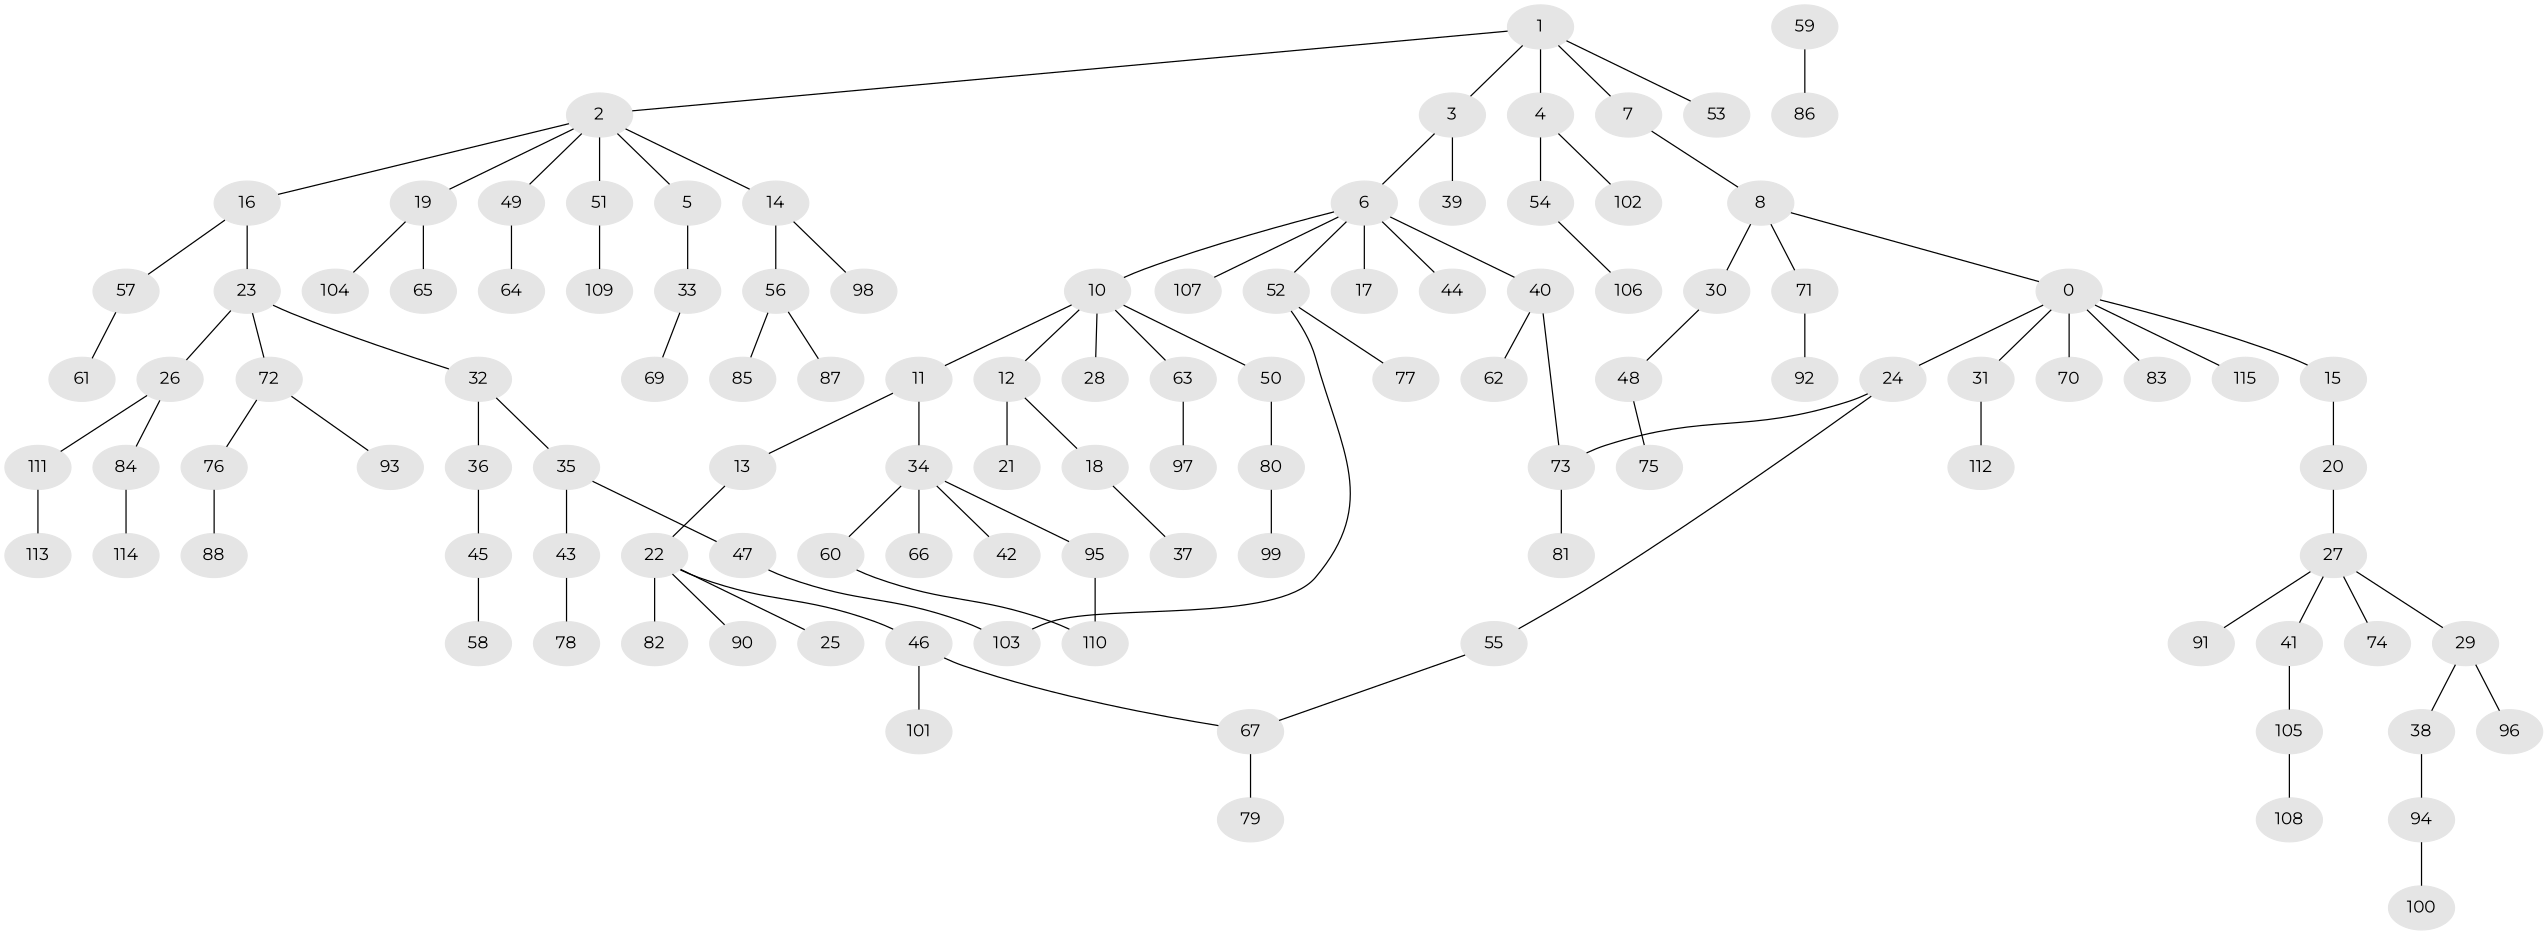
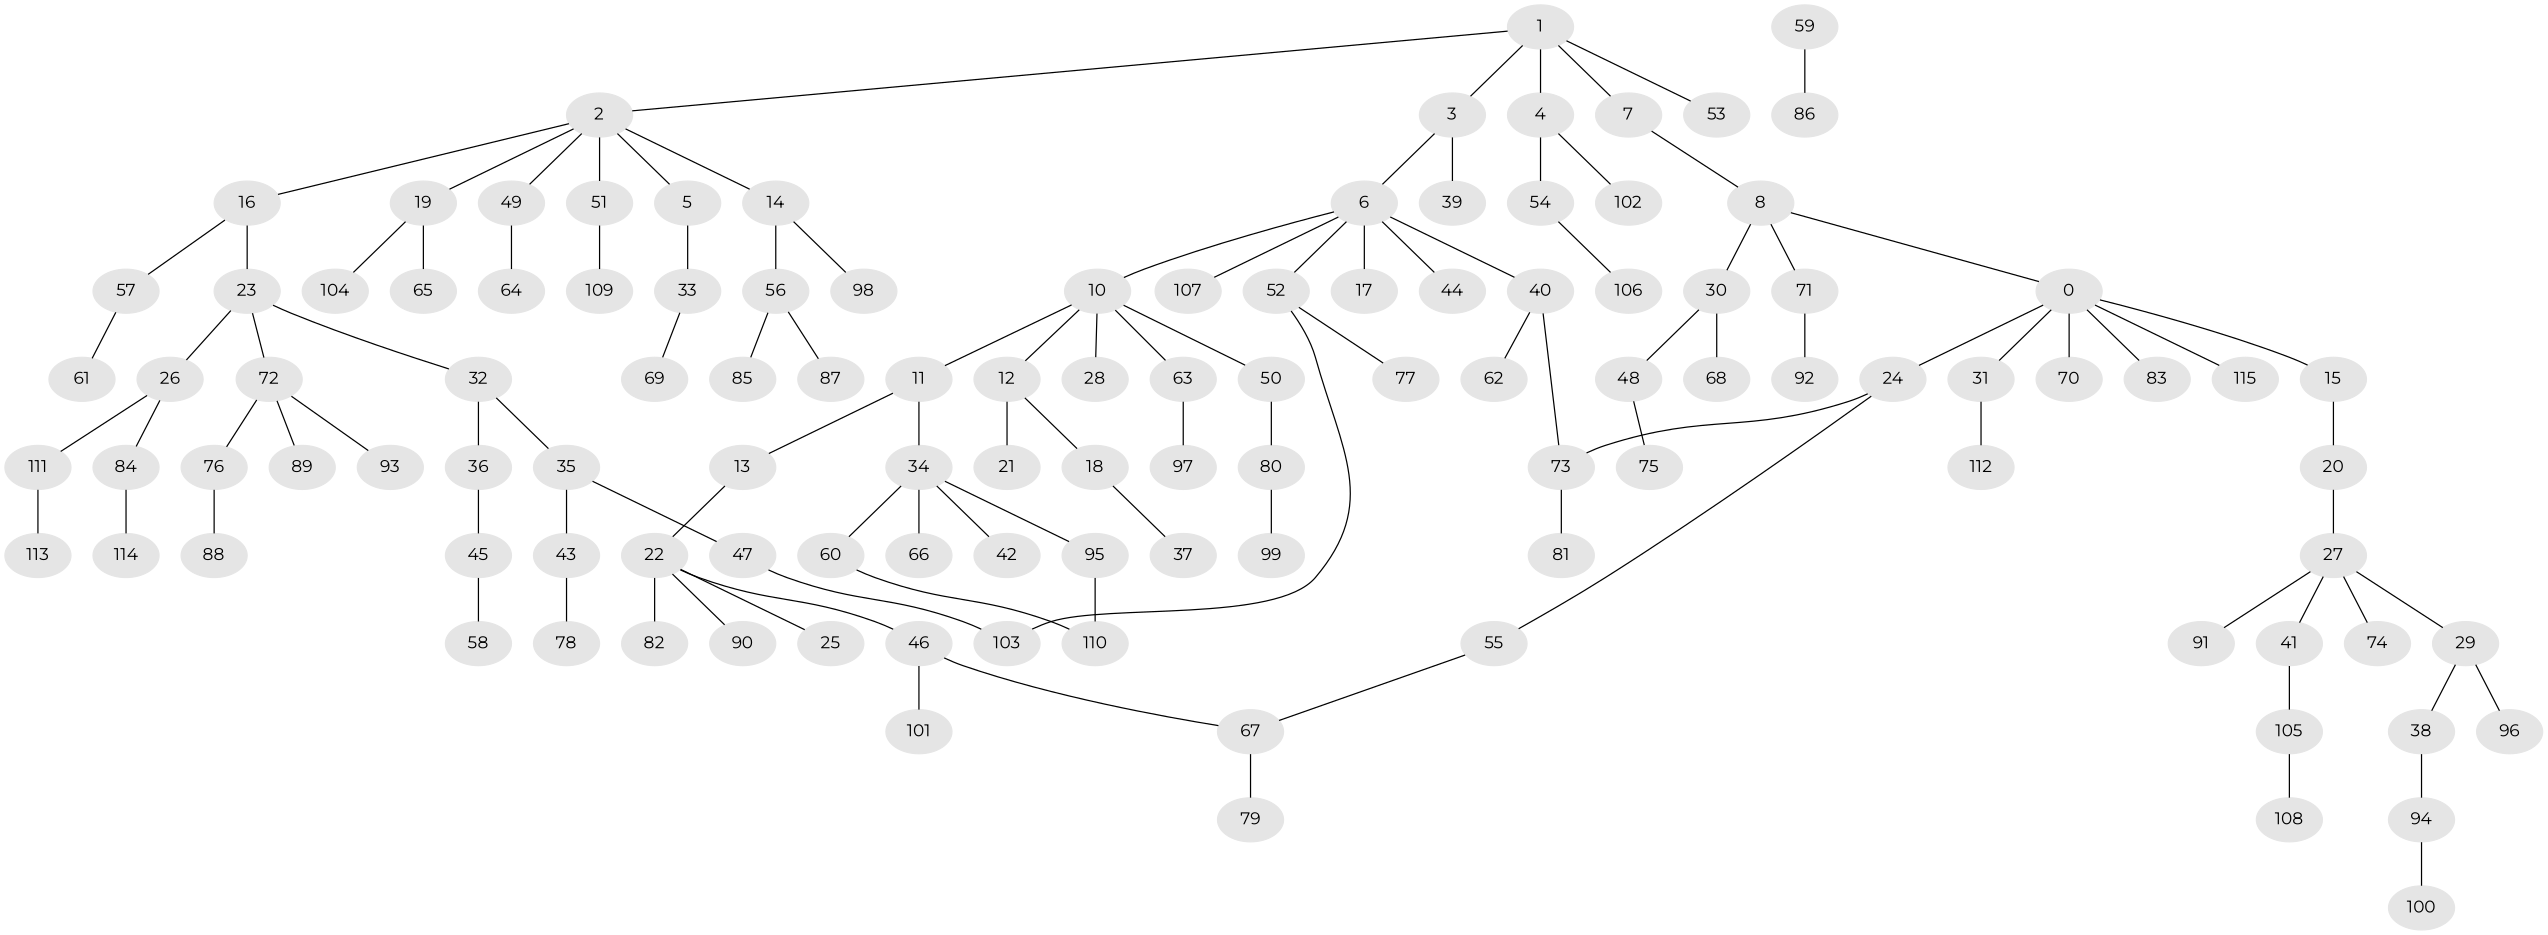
  graph {
    fontname=Montserrat
    node [color=gray90 fontname=Montserrat style=filled]
    edge [fontname=Montserrat]
    1
    2
    3
    4
    7
    53
    5
    14
    16
    19
    49
    51
    6
    39
    54
    102
    8
    33
    56
    98
    23
    57
    65
    104
    64
    109
    10
    17
    40
    44
    52
    107
    106
    69
    11
    12
    28
    50
    63
    62
    73
    103
    77
    n44 [label=0]
    30
    71
    15
    24
    31
    70
    83
    115
    48
+   68
    92
    20
    55
    112
    13
    34
    18
    21
    80
    97
    22
    42
    60
    66
    95
    37
    25
    46
    82
    90
    85
    87
    27
    26
    32
    72
    61
    29
    41
    74
    91
    67
    101
    84
    111
    35
    36
    76
+   89
    93
    114
    113
    38
    96
    105
    94
    75
    43
    47
    45
    59
    86
    110
    78
    58
    100
    81
    108
    79
    99
    88
    1 -- 2
    1 -- 3
    1 -- 4
    1 -- 7
    1 -- 53
    2 -- 5
    2 -- 14
    2 -- 16
    2 -- 19
    2 -- 49
    2 -- 51
    3 -- 6
    3 -- 39
    4 -- 54
    4 -- 102
    7 -- 8
    5 -- 33
    14 -- 56
    14 -- 98
    16 -- 23
    16 -- 57
    19 -- 65
    19 -- 104
    49 -- 64
    51 -- 109
    6 -- 10
    6 -- 17
    6 -- 40
    6 -- 44
    6 -- 52
    6 -- 107
    54 -- 106
    8 -- n44
    8 -- 30
    8 -- 71
    33 -- 69
    56 -- 85
    56 -- 87
    23 -- 26
    23 -- 32
    23 -- 72
    57 -- 61
    10 -- 11
    10 -- 12
    10 -- 28
    10 -- 50
    10 -- 63
    40 -- 62
    40 -- 73
    52 -- 103
    52 -- 77
    11 -- 13
    11 -- 34
    12 -- 18
    12 -- 21
    50 -- 80
    63 -- 97
    73 -- 81
    n44 -- 15
    n44 -- 24
    n44 -- 31
    n44 -- 70
    n44 -- 83
    n44 -- 115
    30 -- 48
+   30 -- 68
    71 -- 92
    15 -- 20
    24 -- 73
    24 -- 55
    31 -- 112
    48 -- 75
    20 -- 27
    55 -- 67
    13 -- 22
    34 -- 42
    34 -- 60
    34 -- 66
    34 -- 95
    18 -- 37
    80 -- 99
    22 -- 25
    22 -- 46
    22 -- 82
    22 -- 90
    60 -- 110
    95 -- 110
    46 -- 67
    46 -- 101
    27 -- 29
    27 -- 41
    27 -- 74
    27 -- 91
    26 -- 84
    26 -- 111
    32 -- 35
    32 -- 36
    72 -- 76
+   72 -- 89
    72 -- 93
    29 -- 38
    29 -- 96
    41 -- 105
    67 -- 79
    84 -- 114
    111 -- 113
    35 -- 43
    35 -- 47
    36 -- 45
    76 -- 88
    38 -- 94
    105 -- 108
    94 -- 100
    43 -- 78
    47 -- 103
    45 -- 58
    59 -- 86
  }
